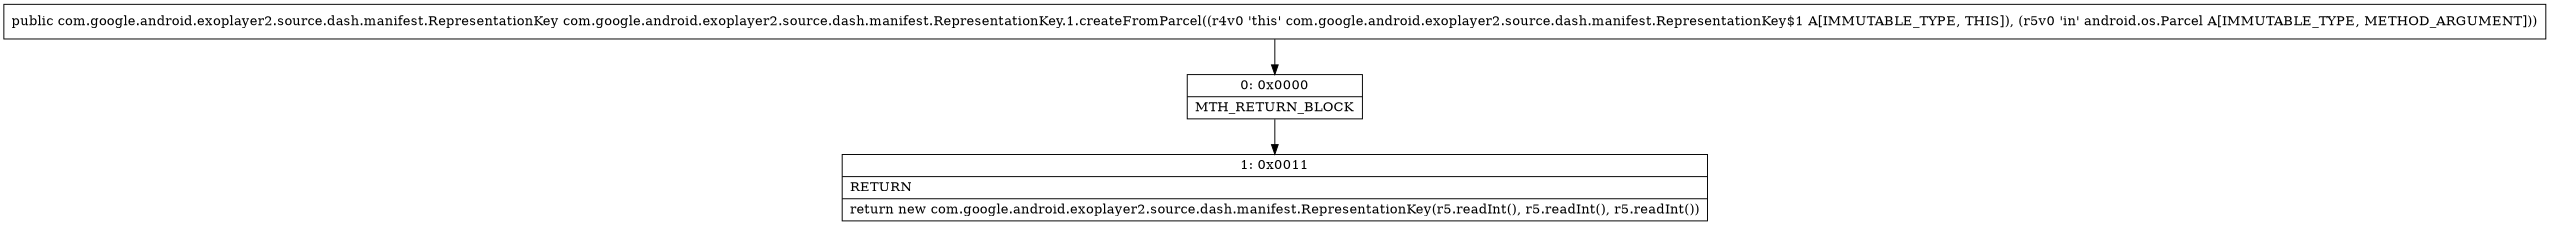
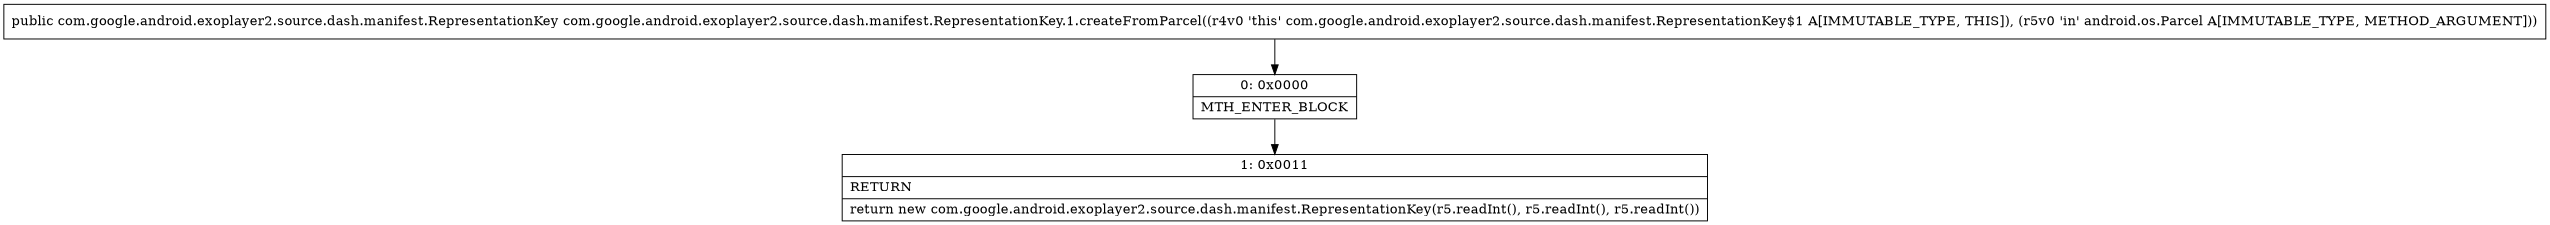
  digraph {
    node [shape=record]
-   n1 [label="{0\:\ 0x0000|MTH_RETURN_BLOCK\l}"]
+   n1 [label="{0\:\ 0x0000|MTH_ENTER_BLOCK\l}"]
    n2 [label="{1\:\ 0x0011|RETURN\l|return new com.google.android.exoplayer2.source.dash.manifest.RepresentationKey(r5.readInt(), r5.readInt(), r5.readInt())\l}"]
    n3 [label="{public com.google.android.exoplayer2.source.dash.manifest.RepresentationKey com.google.android.exoplayer2.source.dash.manifest.RepresentationKey.1.createFromParcel((r4v0 'this' com.google.android.exoplayer2.source.dash.manifest.RepresentationKey$1 A[IMMUTABLE_TYPE, THIS]), (r5v0 'in' android.os.Parcel A[IMMUTABLE_TYPE, METHOD_ARGUMENT])) }"]
    n1 -> n2
    n3 -> n1
  }
